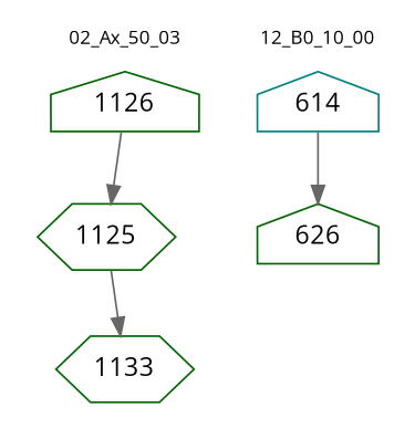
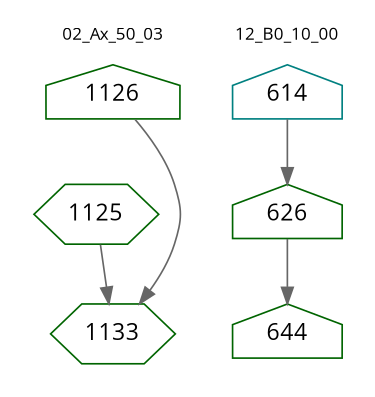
  digraph {
    fontname="Open Sans"
    node [color=darkgreen fontname="Open Sans" shape=house]
    edge [color=gray40 fontname="Open Sans"]
    n1 [label=1126]
    n2 [label=1125 shape=hexagon]
    n3 [label=1133 shape=hexagon]
    n4 [color=teal label=614]
    n5 [label=626]
+   n6 [label=644]
    subgraph cluster_1 {
      color=white
      fontsize=10
      label="02_Ax_50_03"
      n1
      n2
      n3
    }
    subgraph cluster_2 {
      color=white
      fontsize=10
      label="12_B0_10_00"
      n4
      n5
+     n6
    }
-   n1 -> n2
+   n1 -> n3
    n2 -> n3
    n4 -> n5
+   n5 -> n6
  }
